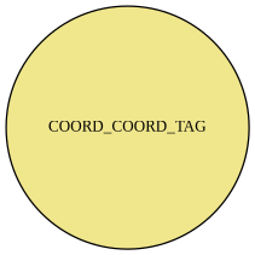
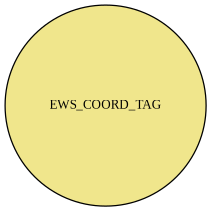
  digraph {
    rankdir=LR
    fontname="Liberation Serif"
-   n1 [color=black fillcolor=khaki fontname="Liberation Serif" fontsize=10 height=0.2 label=COORD_COORD_TAG shape=circle style=filled width=0.4]
+   n1 [color=black fillcolor=khaki fontname="Liberation Serif" fontsize=10 height=0.2 label=EWS_COORD_TAG shape=circle style=filled width=0.4]
  }
